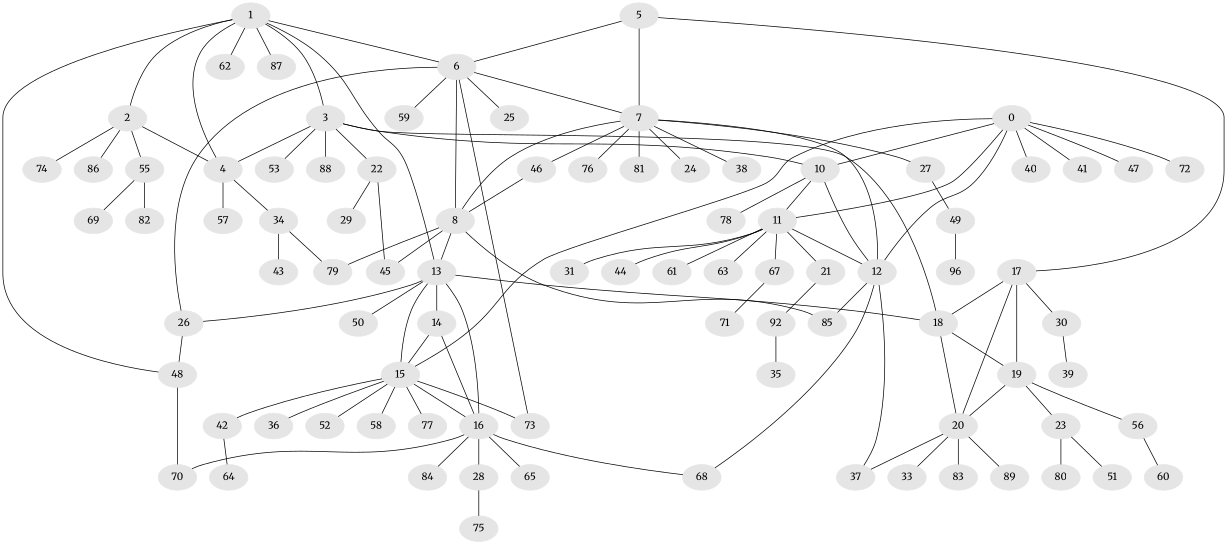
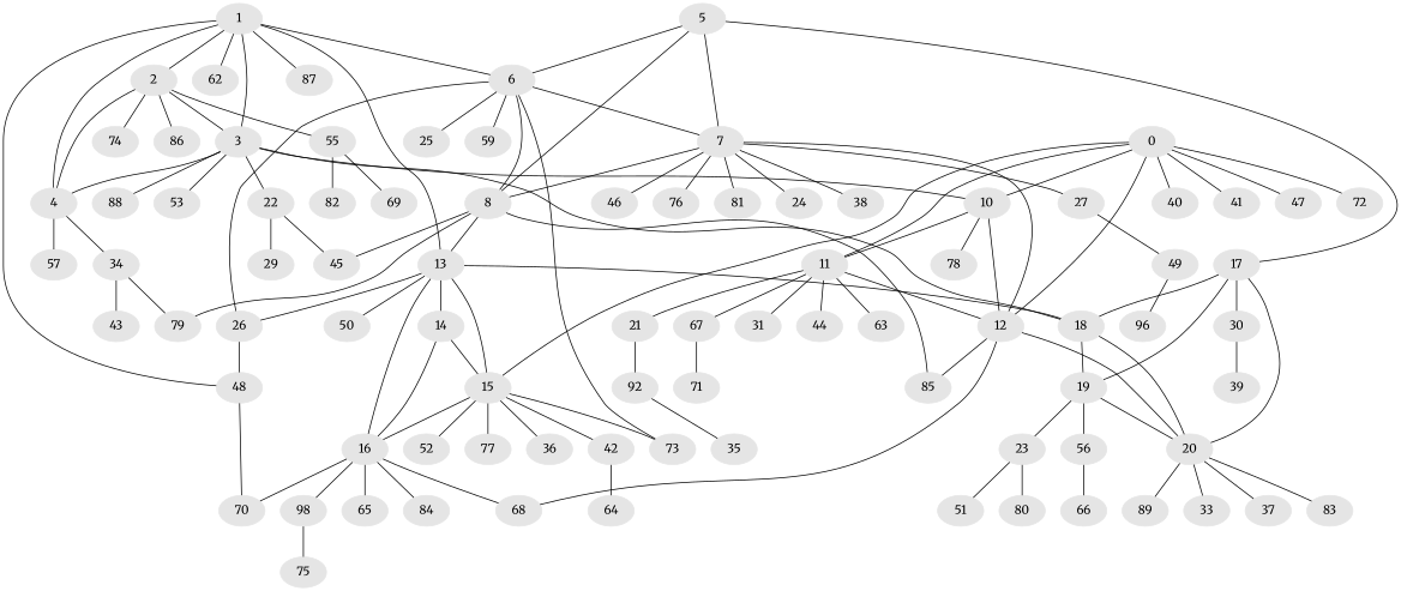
  graph {
    fontname=Merriweather
    node [color=gray90 fontname=Merriweather style=filled]
    edge [fontname=Merriweather]
    1
    2
    3
    4
    6
    13
    48
    62
    87
    55
    74
    86
    10
    18
    22
    53
    88
    34
    57
    7
    8
    25
    26
    59
    73
    15
    14
    16
    50
    70
    69
    82
    12
    11
    78
    20
    19
    45
    29
    79
    43
    5
    17
    24
    27
    38
    46
    76
    81
    85
    30
    68
    49
    n54 [label=0]
    40
    41
    47
    72
    21
    31
    44
-   61
    63
    67
    36
    42
    52
-   58
    77
    n70 [label=92]
    71
    33
    37
    83
    89
-   28
+   28 [label=98]
    65
    84
    64
    75
    23
    56
    39
    51
    80
-   60
+   60 [label=66]
    35
    n88 [label=96]
    1 -- 2
    1 -- 3
    1 -- 4
    1 -- 6
    1 -- 13
    1 -- 48
    1 -- 62
    1 -- 87
+   2 -- 3
    2 -- 4
    2 -- 55
    2 -- 74
    2 -- 86
    3 -- 4
    3 -- 10
    3 -- 18
    3 -- 22
    3 -- 53
    3 -- 88
    4 -- 34
    4 -- 57
    6 -- 7
    6 -- 8
    6 -- 25
    6 -- 26
    6 -- 59
    6 -- 73
    13 -- 18
    13 -- 26
    13 -- 15
    13 -- 14
    13 -- 16
    13 -- 50
    48 -- 70
    55 -- 69
    55 -- 82
    10 -- 12
    10 -- 11
    10 -- 78
    18 -- 20
    18 -- 19
    22 -- 45
    22 -- 29
    34 -- 79
    34 -- 43
    7 -- 8
    7 -- 12
    7 -- 24
    7 -- 27
    7 -- 38
    7 -- 46
    7 -- 76
    7 -- 81
    8 -- 13
    8 -- 45
    8 -- 79
    8 -- 85
    26 -- 48
    15 -- 73
    15 -- 16
    15 -- 36
    15 -- 42
    15 -- 52
-   15 -- 58
    15 -- 77
    14 -- 15
    14 -- 16
    16 -- 70
    16 -- 68
    16 -- 28
    16 -- 65
    16 -- 84
-   12 -- 37
+   12 -- 20
    12 -- 85
    12 -- 68
    11 -- 12
    11 -- 21
    11 -- 31
    11 -- 44
-   11 -- 61
    11 -- 63
    11 -- 67
    20 -- 33
    20 -- 37
    20 -- 83
    20 -- 89
    19 -- 20
    19 -- 23
    19 -- 56
    5 -- 6
    5 -- 7
-   46 -- 8
+   5 -- 8
    5 -- 17
    17 -- 18
    17 -- 20
    17 -- 19
    17 -- 30
    27 -- 49
    30 -- 39
    49 -- n88
    n54 -- 10
    n54 -- 15
    n54 -- 12
    n54 -- 11
    n54 -- 40
    n54 -- 41
    n54 -- 47
    n54 -- 72
    21 -- n70
    67 -- 71
    42 -- 64
    n70 -- 35
    28 -- 75
    23 -- 51
    23 -- 80
    56 -- 60
  }
